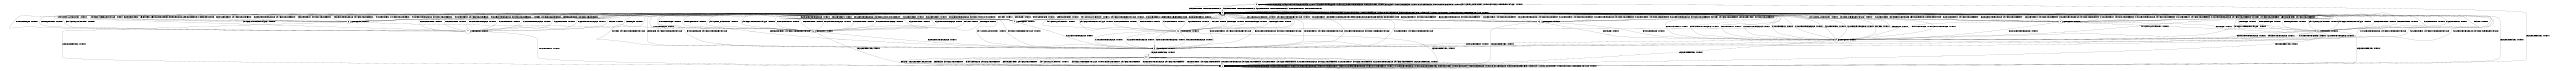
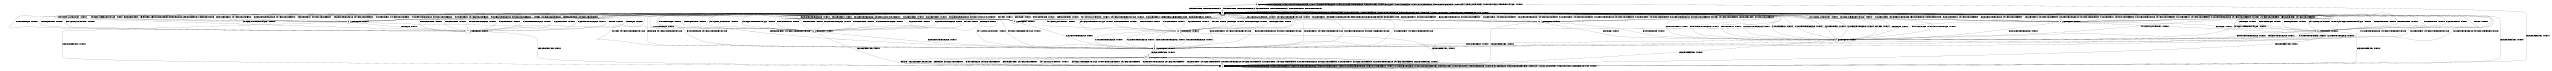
  digraph {
    node [shape=circle]
    n1 [label=s0]
    n2 [label=s1]
    n3 [label=s2]
    n4 [label=s3]
    n5 [label=s4]
    n6 [label=s7]
    n7 [label=s13]
    n8 [label=s6]
    n9 [label=s10]
    n10 [label=s5]
    n11 [label=s8]
    n12 [label=s12]
    n13 [label=s9]
    n14 [label=s11]
    n1 -> n1 [label="ECDH_CLIENT_KEY_EXCHANGE / TIMEOUT"]
    n1 -> n1 [label="DH_CLIENT_KEY_EXCHANGE / TIMEOUT"]
    n1 -> n1 [label="PSK_CLIENT_KEY_EXCHANGE / TIMEOUT"]
    n1 -> n1 [label="RSA_CLIENT_KEY_EXCHANGE / TIMEOUT"]
    n1 -> n1 [label="FINISHED / TIMEOUT"]
    n1 -> n1 [label="APPLICATION / TIMEOUT"]
    n1 -> n1 [label="CERTIFICATE / TIMEOUT"]
    n1 -> n1 [label="EMPTY_CERTIFICATE / TIMEOUT"]
    n1 -> n1 [label="CERTIFICATE_VERIFY / TIMEOUT"]
    n1 -> n1 [label="Alert(WARNING,CLOSE_NOTIFY) / TIMEOUT"]
    n1 -> n1 [label="Alert(FATAL,UNEXPECTED_MESSAGE) / TIMEOUT"]
    n1 -> n2 [label="ECDH_CLIENT_HELLO / HELLO_VERIFY_REQUEST"]
    n1 -> n2 [label="DH_CLIENT_HELLO / HELLO_VERIFY_REQUEST"]
    n1 -> n2 [label="PSK_CLIENT_HELLO / HELLO_VERIFY_REQUEST"]
    n1 -> n2 [label="RSA_CLIENT_HELLO / HELLO_VERIFY_REQUEST"]
    n1 -> n3 [label="CHANGE_CIPHER_SPEC / TIMEOUT"]
    n2 -> n2 [label="ECDH_CLIENT_KEY_EXCHANGE / TIMEOUT"]
    n2 -> n2 [label="DH_CLIENT_KEY_EXCHANGE / TIMEOUT"]
    n2 -> n2 [label="PSK_CLIENT_KEY_EXCHANGE / TIMEOUT"]
    n2 -> n2 [label="RSA_CLIENT_KEY_EXCHANGE / TIMEOUT"]
    n2 -> n2 [label="FINISHED / TIMEOUT"]
    n2 -> n2 [label="APPLICATION / TIMEOUT"]
    n2 -> n2 [label="CERTIFICATE / TIMEOUT"]
    n2 -> n2 [label="EMPTY_CERTIFICATE / TIMEOUT"]
    n2 -> n2 [label="CERTIFICATE_VERIFY / TIMEOUT"]
    n2 -> n2 [label="Alert(WARNING,CLOSE_NOTIFY) / TIMEOUT"]
    n2 -> n2 [label="Alert(FATAL,UNEXPECTED_MESSAGE) / TIMEOUT"]
    n2 -> n3 [label="CHANGE_CIPHER_SPEC / TIMEOUT"]
    n2 -> n4 [label="ECDH_CLIENT_HELLO / SERVER_HELLO,CERTIFICATE,ECDHE_SERVER_KEY_EXCHANGE,CERTIFICATE_REQUEST,SERVER_HELLO_DONE"]
    n2 -> n5 [label="PSK_CLIENT_HELLO / SERVER_HELLO,SERVER_HELLO_DONE"]
    n2 -> n6 [label="RSA_CLIENT_HELLO / SERVER_HELLO,CERTIFICATE,CERTIFICATE_REQUEST,SERVER_HELLO_DONE"]
    n2 -> n7 [label="DH_CLIENT_HELLO / SERVER_HELLO,CERTIFICATE,DHE_SERVER_KEY_EXCHANGE,CERTIFICATE_REQUEST,SERVER_HELLO_DONE"]
    n3 -> n3 [label="ECDH_CLIENT_HELLO / TIMEOUT"]
    n3 -> n3 [label="ECDH_CLIENT_KEY_EXCHANGE / TIMEOUT"]
    n3 -> n3 [label="DH_CLIENT_HELLO / TIMEOUT"]
    n3 -> n3 [label="DH_CLIENT_KEY_EXCHANGE / TIMEOUT"]
    n3 -> n3 [label="PSK_CLIENT_HELLO / TIMEOUT"]
    n3 -> n3 [label="PSK_CLIENT_KEY_EXCHANGE / TIMEOUT"]
    n3 -> n3 [label="RSA_CLIENT_HELLO / TIMEOUT"]
    n3 -> n3 [label="RSA_CLIENT_KEY_EXCHANGE / TIMEOUT"]
    n3 -> n3 [label="CHANGE_CIPHER_SPEC / TIMEOUT"]
    n3 -> n3 [label="FINISHED / TIMEOUT"]
    n3 -> n3 [label="APPLICATION / TIMEOUT"]
    n3 -> n3 [label="CERTIFICATE / TIMEOUT"]
    n3 -> n3 [label="EMPTY_CERTIFICATE / TIMEOUT"]
    n3 -> n3 [label="CERTIFICATE_VERIFY / TIMEOUT"]
    n3 -> n3 [label="Alert(WARNING,CLOSE_NOTIFY) / TIMEOUT"]
    n3 -> n3 [label="Alert(FATAL,UNEXPECTED_MESSAGE) / TIMEOUT"]
    n4 -> n2 [label="ECDH_CLIENT_HELLO / Alert(FATAL,DECODE_ERROR)"]
    n4 -> n2 [label="ECDH_CLIENT_KEY_EXCHANGE / Alert(FATAL,DECODE_ERROR)"]
    n4 -> n2 [label="DH_CLIENT_HELLO / Alert(FATAL,DECODE_ERROR)"]
    n4 -> n2 [label="DH_CLIENT_KEY_EXCHANGE / Alert(FATAL,DECODE_ERROR)"]
    n4 -> n2 [label="PSK_CLIENT_HELLO / Alert(FATAL,DECODE_ERROR)"]
    n4 -> n2 [label="PSK_CLIENT_KEY_EXCHANGE / Alert(FATAL,DECODE_ERROR)"]
    n4 -> n2 [label="RSA_CLIENT_HELLO / Alert(FATAL,DECODE_ERROR)"]
    n4 -> n2 [label="RSA_CLIENT_KEY_EXCHANGE / Alert(FATAL,DECODE_ERROR)"]
    n4 -> n2 [label="FINISHED / Alert(FATAL,DECODE_ERROR)"]
    n4 -> n2 [label="CERTIFICATE_VERIFY / Alert(FATAL,DECODE_ERROR)"]
    n4 -> n2 [label="Alert(WARNING,CLOSE_NOTIFY) / TIMEOUT"]
    n4 -> n2 [label="Alert(FATAL,UNEXPECTED_MESSAGE) / TIMEOUT"]
    n4 -> n3 [label="CHANGE_CIPHER_SPEC / TIMEOUT"]
    n4 -> n4 [label="APPLICATION / TIMEOUT"]
    n4 -> n8 [label="EMPTY_CERTIFICATE / TIMEOUT"]
+   n4 -> n9 [label="CERTIFICATE / TIMEOUT"]
    n5 -> n2 [label="ECDH_CLIENT_HELLO / TIMEOUT"]
    n5 -> n2 [label="ECDH_CLIENT_KEY_EXCHANGE / TIMEOUT"]
    n5 -> n2 [label="DH_CLIENT_HELLO / TIMEOUT"]
    n5 -> n2 [label="DH_CLIENT_KEY_EXCHANGE / Alert(FATAL,UNKNOWN_PSK_IDENTITY)"]
    n5 -> n2 [label="PSK_CLIENT_HELLO / TIMEOUT"]
    n5 -> n2 [label="RSA_CLIENT_HELLO / TIMEOUT"]
    n5 -> n2 [label="RSA_CLIENT_KEY_EXCHANGE / Alert(FATAL,UNKNOWN_PSK_IDENTITY)"]
    n5 -> n2 [label="FINISHED / TIMEOUT"]
    n5 -> n2 [label="CERTIFICATE / TIMEOUT"]
    n5 -> n2 [label="EMPTY_CERTIFICATE / TIMEOUT"]
    n5 -> n2 [label="CERTIFICATE_VERIFY / TIMEOUT"]
    n5 -> n2 [label="Alert(WARNING,CLOSE_NOTIFY) / TIMEOUT"]
    n5 -> n2 [label="Alert(FATAL,UNEXPECTED_MESSAGE) / TIMEOUT"]
    n5 -> n5 [label="APPLICATION / TIMEOUT"]
    n5 -> n10 [label="PSK_CLIENT_KEY_EXCHANGE / TIMEOUT"]
    n6 -> n2 [label="ECDH_CLIENT_HELLO / Alert(FATAL,DECODE_ERROR)"]
    n6 -> n2 [label="ECDH_CLIENT_KEY_EXCHANGE / Alert(FATAL,DECODE_ERROR)"]
    n6 -> n2 [label="DH_CLIENT_HELLO / Alert(FATAL,DECODE_ERROR)"]
    n6 -> n2 [label="DH_CLIENT_KEY_EXCHANGE / Alert(FATAL,DECODE_ERROR)"]
    n6 -> n2 [label="PSK_CLIENT_HELLO / Alert(FATAL,DECODE_ERROR)"]
    n6 -> n2 [label="PSK_CLIENT_KEY_EXCHANGE / Alert(FATAL,DECODE_ERROR)"]
    n6 -> n2 [label="RSA_CLIENT_HELLO / Alert(FATAL,DECODE_ERROR)"]
    n6 -> n2 [label="RSA_CLIENT_KEY_EXCHANGE / Alert(FATAL,DECODE_ERROR)"]
    n6 -> n2 [label="FINISHED / Alert(FATAL,DECODE_ERROR)"]
    n6 -> n2 [label="CERTIFICATE_VERIFY / Alert(FATAL,DECODE_ERROR)"]
    n6 -> n2 [label="Alert(WARNING,CLOSE_NOTIFY) / TIMEOUT"]
    n6 -> n2 [label="Alert(FATAL,UNEXPECTED_MESSAGE) / TIMEOUT"]
    n6 -> n3 [label="CHANGE_CIPHER_SPEC / TIMEOUT"]
    n6 -> n6 [label="APPLICATION / TIMEOUT"]
    n6 -> n11 [label="CERTIFICATE / TIMEOUT"]
    n6 -> n12 [label="EMPTY_CERTIFICATE / TIMEOUT"]
    n6 -> n13 [label="ECDH_CLIENT_KEY_EXCHANGE / TIMEOUT"]
    n7 -> n2 [label="ECDH_CLIENT_HELLO / Alert(FATAL,DECODE_ERROR)"]
    n7 -> n2 [label="ECDH_CLIENT_KEY_EXCHANGE / Alert(FATAL,DECODE_ERROR)"]
    n7 -> n2 [label="DH_CLIENT_HELLO / Alert(FATAL,DECODE_ERROR)"]
    n7 -> n2 [label="DH_CLIENT_KEY_EXCHANGE / Alert(FATAL,DECODE_ERROR)"]
    n7 -> n2 [label="PSK_CLIENT_HELLO / Alert(FATAL,DECODE_ERROR)"]
    n7 -> n2 [label="PSK_CLIENT_KEY_EXCHANGE / Alert(FATAL,DECODE_ERROR)"]
    n7 -> n2 [label="RSA_CLIENT_HELLO / Alert(FATAL,DECODE_ERROR)"]
    n7 -> n2 [label="RSA_CLIENT_KEY_EXCHANGE / Alert(FATAL,DECODE_ERROR)"]
    n7 -> n2 [label="FINISHED / Alert(FATAL,DECODE_ERROR)"]
    n7 -> n2 [label="CERTIFICATE_VERIFY / Alert(FATAL,DECODE_ERROR)"]
    n7 -> n2 [label="Alert(WARNING,CLOSE_NOTIFY) / TIMEOUT"]
    n7 -> n2 [label="Alert(FATAL,UNEXPECTED_MESSAGE) / TIMEOUT"]
    n7 -> n3 [label="CHANGE_CIPHER_SPEC / TIMEOUT"]
    n7 -> n7 [label="APPLICATION / TIMEOUT"]
    n7 -> n13 [label="CERTIFICATE / TIMEOUT"]
    n7 -> n13 [label="EMPTY_CERTIFICATE / TIMEOUT"]
    n8 -> n2 [label="ECDH_CLIENT_HELLO / TIMEOUT"]
    n8 -> n2 [label="DH_CLIENT_HELLO / TIMEOUT"]
    n8 -> n2 [label="DH_CLIENT_KEY_EXCHANGE / TIMEOUT"]
    n8 -> n2 [label="PSK_CLIENT_HELLO / TIMEOUT"]
    n8 -> n2 [label="PSK_CLIENT_KEY_EXCHANGE / TIMEOUT"]
    n8 -> n2 [label="RSA_CLIENT_HELLO / TIMEOUT"]
    n8 -> n2 [label="RSA_CLIENT_KEY_EXCHANGE / TIMEOUT"]
    n8 -> n2 [label="FINISHED / TIMEOUT"]
    n8 -> n2 [label="CERTIFICATE / TIMEOUT"]
    n8 -> n2 [label="EMPTY_CERTIFICATE / TIMEOUT"]
    n8 -> n2 [label="CERTIFICATE_VERIFY / TIMEOUT"]
    n8 -> n2 [label="Alert(WARNING,CLOSE_NOTIFY) / TIMEOUT"]
    n8 -> n2 [label="Alert(FATAL,UNEXPECTED_MESSAGE) / TIMEOUT"]
    n8 -> n3 [label="CHANGE_CIPHER_SPEC / TIMEOUT"]
    n8 -> n8 [label="APPLICATION / TIMEOUT"]
    n8 -> n10 [label="ECDH_CLIENT_KEY_EXCHANGE / TIMEOUT"]
    n9 -> n2 [label="ECDH_CLIENT_HELLO / TIMEOUT"]
    n9 -> n2 [label="DH_CLIENT_HELLO / TIMEOUT"]
    n9 -> n2 [label="DH_CLIENT_KEY_EXCHANGE / TIMEOUT"]
    n9 -> n2 [label="PSK_CLIENT_HELLO / TIMEOUT"]
    n9 -> n2 [label="PSK_CLIENT_KEY_EXCHANGE / TIMEOUT"]
    n9 -> n2 [label="RSA_CLIENT_HELLO / TIMEOUT"]
    n9 -> n2 [label="RSA_CLIENT_KEY_EXCHANGE / TIMEOUT"]
    n9 -> n2 [label="FINISHED / TIMEOUT"]
    n9 -> n2 [label="CERTIFICATE / TIMEOUT"]
    n9 -> n2 [label="EMPTY_CERTIFICATE / TIMEOUT"]
    n9 -> n2 [label="CERTIFICATE_VERIFY / TIMEOUT"]
    n9 -> n2 [label="Alert(WARNING,CLOSE_NOTIFY) / TIMEOUT"]
    n9 -> n2 [label="Alert(FATAL,UNEXPECTED_MESSAGE) / TIMEOUT"]
-   n9 -> n3 [label="DH_CLIENT_HELLO / TIMEOUT"]
+   n9 -> n3 [label="CHANGE_CIPHER_SPEC / TIMEOUT"]
    n9 -> n9 [label="APPLICATION / TIMEOUT"]
    n10 -> n2 [label="ECDH_CLIENT_HELLO / Alert(FATAL,UNEXPECTED_MESSAGE)"]
    n10 -> n2 [label="ECDH_CLIENT_KEY_EXCHANGE / Alert(FATAL,UNEXPECTED_MESSAGE)"]
    n10 -> n2 [label="DH_CLIENT_HELLO / Alert(FATAL,UNEXPECTED_MESSAGE)"]
    n10 -> n2 [label="DH_CLIENT_KEY_EXCHANGE / Alert(FATAL,UNEXPECTED_MESSAGE)"]
    n10 -> n2 [label="PSK_CLIENT_HELLO / Alert(FATAL,UNEXPECTED_MESSAGE)"]
    n10 -> n2 [label="PSK_CLIENT_KEY_EXCHANGE / Alert(FATAL,UNEXPECTED_MESSAGE)"]
    n10 -> n2 [label="RSA_CLIENT_HELLO / Alert(FATAL,UNEXPECTED_MESSAGE)"]
    n10 -> n2 [label="RSA_CLIENT_KEY_EXCHANGE / Alert(FATAL,UNEXPECTED_MESSAGE)"]
    n10 -> n2 [label="FINISHED / Alert(FATAL,UNEXPECTED_MESSAGE)"]
    n10 -> n2 [label="CERTIFICATE / Alert(FATAL,UNEXPECTED_MESSAGE)"]
    n10 -> n2 [label="EMPTY_CERTIFICATE / Alert(FATAL,UNEXPECTED_MESSAGE)"]
    n10 -> n2 [label="CERTIFICATE_VERIFY / Alert(FATAL,UNEXPECTED_MESSAGE)"]
    n10 -> n2 [label="Alert(WARNING,CLOSE_NOTIFY) / TIMEOUT"]
    n10 -> n2 [label="Alert(FATAL,UNEXPECTED_MESSAGE) / TIMEOUT"]
    n10 -> n10 [label="APPLICATION / TIMEOUT"]
    n10 -> n14 [label="CHANGE_CIPHER_SPEC / TIMEOUT"]
    n11 -> n2 [label="ECDH_CLIENT_HELLO / TIMEOUT"]
    n11 -> n2 [label="DH_CLIENT_HELLO / TIMEOUT"]
    n11 -> n2 [label="PSK_CLIENT_HELLO / TIMEOUT"]
    n11 -> n2 [label="RSA_CLIENT_HELLO / TIMEOUT"]
    n11 -> n2 [label="FINISHED / TIMEOUT"]
    n11 -> n2 [label="CERTIFICATE / TIMEOUT"]
    n11 -> n2 [label="EMPTY_CERTIFICATE / TIMEOUT"]
    n11 -> n2 [label="CERTIFICATE_VERIFY / TIMEOUT"]
    n11 -> n2 [label="Alert(WARNING,CLOSE_NOTIFY) / TIMEOUT"]
    n11 -> n2 [label="Alert(FATAL,UNEXPECTED_MESSAGE) / TIMEOUT"]
    n11 -> n3 [label="CHANGE_CIPHER_SPEC / TIMEOUT"]
    n11 -> n11 [label="APPLICATION / TIMEOUT"]
    n11 -> n13 [label="ECDH_CLIENT_KEY_EXCHANGE / TIMEOUT"]
    n11 -> n13 [label="DH_CLIENT_KEY_EXCHANGE / TIMEOUT"]
    n11 -> n13 [label="PSK_CLIENT_KEY_EXCHANGE / TIMEOUT"]
    n11 -> n13 [label="RSA_CLIENT_KEY_EXCHANGE / TIMEOUT"]
    n12 -> n2 [label="ECDH_CLIENT_HELLO / TIMEOUT"]
    n12 -> n2 [label="DH_CLIENT_HELLO / TIMEOUT"]
    n12 -> n2 [label="PSK_CLIENT_HELLO / TIMEOUT"]
    n12 -> n2 [label="RSA_CLIENT_HELLO / TIMEOUT"]
    n12 -> n2 [label="FINISHED / TIMEOUT"]
    n12 -> n2 [label="CERTIFICATE / TIMEOUT"]
    n12 -> n2 [label="EMPTY_CERTIFICATE / TIMEOUT"]
    n12 -> n2 [label="CERTIFICATE_VERIFY / TIMEOUT"]
    n12 -> n2 [label="Alert(WARNING,CLOSE_NOTIFY) / TIMEOUT"]
    n12 -> n2 [label="Alert(FATAL,UNEXPECTED_MESSAGE) / TIMEOUT"]
    n12 -> n3 [label="CHANGE_CIPHER_SPEC / TIMEOUT"]
    n12 -> n10 [label="ECDH_CLIENT_KEY_EXCHANGE / TIMEOUT"]
    n12 -> n10 [label="DH_CLIENT_KEY_EXCHANGE / TIMEOUT"]
    n12 -> n10 [label="PSK_CLIENT_KEY_EXCHANGE / TIMEOUT"]
    n12 -> n10 [label="RSA_CLIENT_KEY_EXCHANGE / TIMEOUT"]
    n12 -> n12 [label="APPLICATION / TIMEOUT"]
    n13 -> n2 [label="ECDH_CLIENT_HELLO / TIMEOUT"]
    n13 -> n2 [label="ECDH_CLIENT_KEY_EXCHANGE / TIMEOUT"]
    n13 -> n2 [label="DH_CLIENT_HELLO / TIMEOUT"]
    n13 -> n2 [label="DH_CLIENT_KEY_EXCHANGE / TIMEOUT"]
    n13 -> n2 [label="PSK_CLIENT_HELLO / TIMEOUT"]
    n13 -> n2 [label="PSK_CLIENT_KEY_EXCHANGE / TIMEOUT"]
    n13 -> n2 [label="RSA_CLIENT_HELLO / TIMEOUT"]
    n13 -> n2 [label="RSA_CLIENT_KEY_EXCHANGE / TIMEOUT"]
    n13 -> n2 [label="FINISHED / TIMEOUT"]
    n13 -> n2 [label="CERTIFICATE / TIMEOUT"]
    n13 -> n2 [label="EMPTY_CERTIFICATE / TIMEOUT"]
    n13 -> n2 [label="Alert(WARNING,CLOSE_NOTIFY) / TIMEOUT"]
    n13 -> n2 [label="Alert(FATAL,UNEXPECTED_MESSAGE) / TIMEOUT"]
    n13 -> n3 [label="CHANGE_CIPHER_SPEC / TIMEOUT"]
    n13 -> n10 [label="ECDH_CLIENT_HELLO / TIMEOUT"]
    n13 -> n13 [label="APPLICATION / TIMEOUT"]
    n14 -> n3 [label="ECDH_CLIENT_HELLO / Alert(FATAL,DECODE_ERROR)"]
    n14 -> n3 [label="ECDH_CLIENT_KEY_EXCHANGE / Alert(FATAL,DECODE_ERROR)"]
    n14 -> n3 [label="DH_CLIENT_HELLO / Alert(FATAL,DECODE_ERROR)"]
    n14 -> n3 [label="DH_CLIENT_KEY_EXCHANGE / Alert(FATAL,DECODE_ERROR)"]
    n14 -> n3 [label="PSK_CLIENT_HELLO / Alert(FATAL,DECODE_ERROR)"]
    n14 -> n3 [label="PSK_CLIENT_KEY_EXCHANGE / Alert(FATAL,DECODE_ERROR)"]
    n14 -> n3 [label="RSA_CLIENT_HELLO / Alert(FATAL,DECODE_ERROR)"]
    n14 -> n3 [label="RSA_CLIENT_KEY_EXCHANGE / Alert(FATAL,DECODE_ERROR)"]
    n14 -> n3 [label="CHANGE_CIPHER_SPEC / TIMEOUT"]
    n14 -> n3 [label="FINISHED / CHANGE_CIPHER_SPEC,FINISHED"]
    n14 -> n3 [label="CERTIFICATE / Alert(FATAL,DECODE_ERROR)"]
    n14 -> n3 [label="EMPTY_CERTIFICATE / Alert(FATAL,DECODE_ERROR)"]
    n14 -> n3 [label="CERTIFICATE_VERIFY / Alert(FATAL,DECODE_ERROR)"]
    n14 -> n3 [label="Alert(WARNING,CLOSE_NOTIFY) / TIMEOUT"]
    n14 -> n3 [label="Alert(FATAL,UNEXPECTED_MESSAGE) / TIMEOUT"]
    n14 -> n14 [label="APPLICATION / TIMEOUT"]
  }
